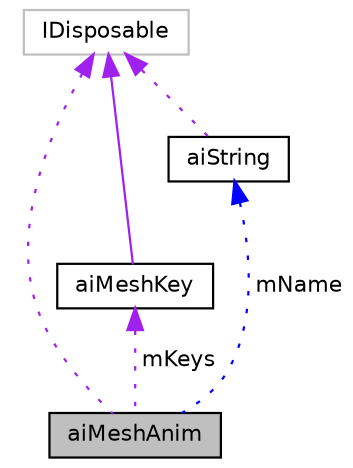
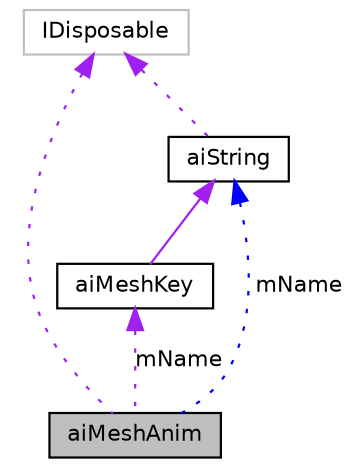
  digraph {
    node [color=black fillcolor=white fontname=Helvetica fontsize=10 shape=record style=filled]
    edge [color=purple dir=back fontname=Helvetica fontsize=10 labelfontname=Helvetica labelfontsize=10 style=dotted]
    n1 [fillcolor=grey75 fontcolor=black height=0.2 label=aiMeshAnim width=0.4]
    n2 [color=grey75 height=0.2 label=IDisposable width=0.4]
    n3 [height=0.2 label=aiMeshKey width=0.4]
    n4 [height=0.2 label=aiString width=0.4]
    n2 -> n1
-   n2 -> n3 [style=solid]
+   n4 -> n3 [style=solid]
    n2 -> n4
-   n3 -> n1 [label=" mKeys"]
+   n3 -> n1 [label=" mName"]
    n4 -> n1 [color=blue label=" mName"]
  }
